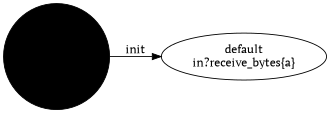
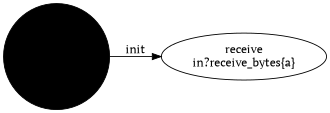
  digraph {
    rankdir=LR
    fontname="PT Serif"
    node [fontname="PT Serif"]
    INIT_STATE [color=black shape=circle style=filled]
-   n2 [label="default\nin?receive_bytes{a}" shape=ellipse]
+   n2 [label="receive\nin?receive_bytes{a}" shape=ellipse]
    INIT_STATE -> n2 [label=init fontname="PT Serif"]
  }
